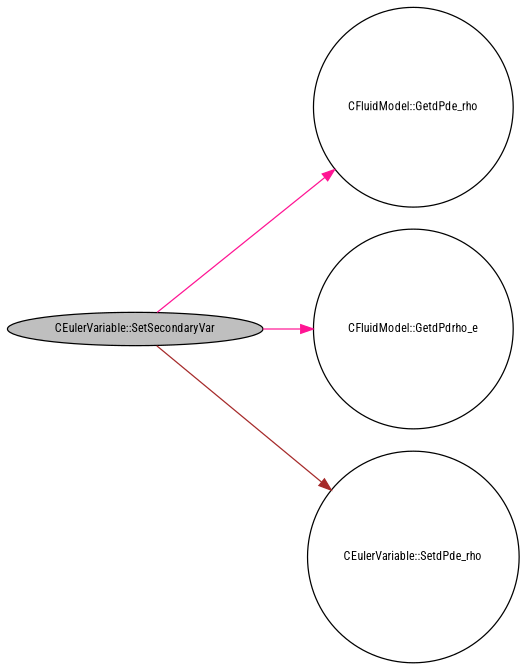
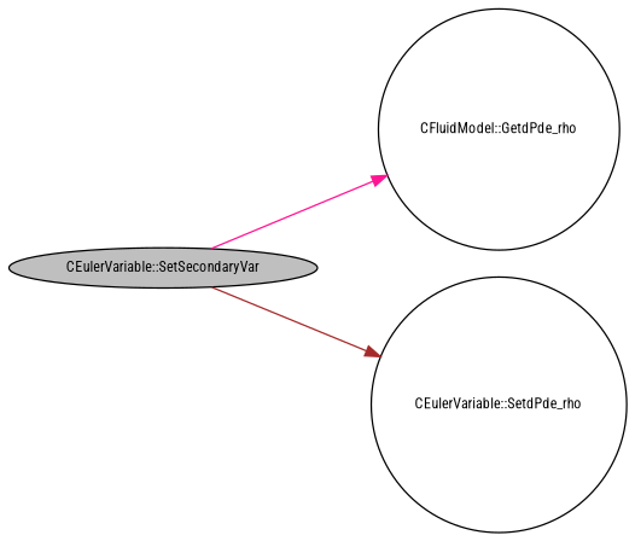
  digraph {
    fontname="Roboto Condensed"
    rankdir=LR
    node [color=black fillcolor=white fontname="Roboto Condensed" fontsize=10 shape=circle style=filled]
    edge [color=deeppink fontname="Roboto Condensed" fontsize=10 labelfontname=Helvetica labelfontsize=10 style=solid]
    n1 [fillcolor=grey75 fontcolor=black height=0.2 label="CEulerVariable::SetSecondaryVar" shape=ellipse width=0.4]
    n2 [height=0.2 label="CFluidModel::GetdPde_rho" width=0.4]
-   n3 [height=0.2 label="CFluidModel::GetdPdrho_e" width=0.4]
    n4 [height=0.2 label="CEulerVariable::SetdPde_rho" width=0.4]
    n1 -> n2
-   n1 -> n3
    n1 -> n4 [color=brown]
  }
